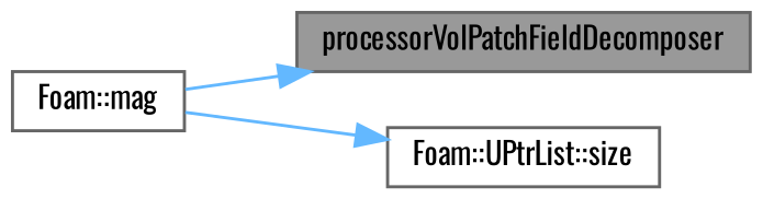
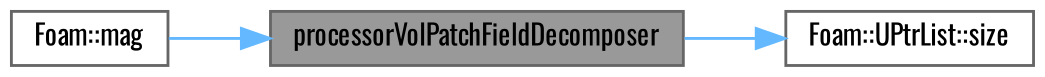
  digraph {
    fontname=Oswald
    rankdir=LR
    node [color=grey40 fillcolor=white fontname=Oswald fontsize=10 shape=box style=filled]
    edge [color=steelblue1 fontname=Oswald fontsize=10 labelfontname=Helvetica labelfontsize=10 style=solid]
    n1 [color=gray40 fillcolor=grey60 fontcolor=black height=0.2 label=processorVolPatchFieldDecomposer width=0.4]
    n2 [height=0.2 label="Foam::UPtrList::size" width=0.4]
    n3 [height=0.2 label="Foam::mag" width=0.4]
-   n3 -> n2
+   n1 -> n2
    n3 -> n1
  }
